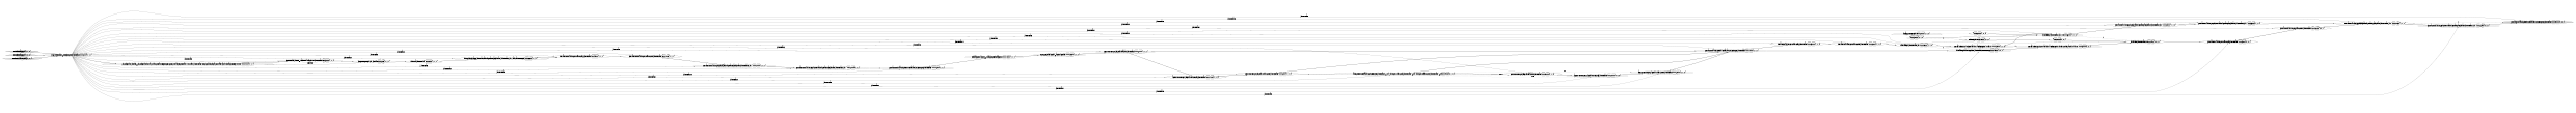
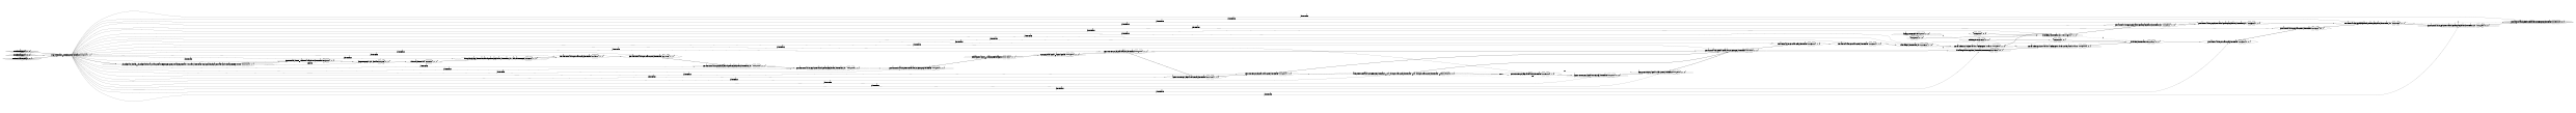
  digraph {
    rankdir=LR
    node [fillcolor=white shape=ellipse style=filled]
    edge [style=bold]
    n1 [label="Assert.assertNotNull(admin.getResourceIdealState(CLUSTER_NAME,jobQueueName))@@@13@@@['1', '1', '1']"]
    n2 [label="HelixDataAccessor accessor = _manager.getHelixDataAccessor()@@@14@@@['1', '1', '1']"]
    n3 [label="PropertyKey.Builder keyBuild = accessor.keyBuilder()@@@15@@@['1', '1', '1']"]
    n4 [label="accessor.removeProperty(keyBuild.workflowContext(jobQueueName))@@@18@@@['1', '1', '0']"]
    n5 [label="Assert.assertNull(admin.getResourceIdealState(CLUSTER_NAME,jobQueueName))@@@17@@@['1', '1', '1']"]
    n6 [label="admin.getResourceIdealState(CLUSTER_NAME,jobQueueName) != null || _driver.getWorkflowConfig(jobQueueName) != null || _driver.getWorkflowContext(jobQueueName) != null@@@19@@@['0', '1', '0']" shape=diamond]
    n7 [label="_driver.deleteAndWaitForCompletion(jobQueueName,DELETE_DELAY)@@@19@@@['0', '0', '1']"]
    n8 [label="Assert.assertNull(_driver.getWorkflowConfig(jobQueueName))@@@25@@@['1', '1', '0']"]
    n9 [label="accessor.removeProperty(keyBuild.resourceConfig(jobQueueName))@@@21@@@['0', '1', '0']"]
    n10 [label="accessor.removeProperty(keyBuild.workflowContext(jobQueueName))@@@22@@@['0', '1', '0']"]
    n11 [label="accessor.removeProperty(keyBuild.idealStates(jobQueueName))@@@20@@@['0', '1', '0']"]
    n12 [label="Assert.assertNull(_driver.getWorkflowContext(jobQueueName))@@@26@@@['1', '1', '0']"]
    n13 [label="_driver.deleteJob(jobQueueName,\"job1\")@@@28@@@['1', '1', '0']"]
    n14 [label="Assert.fail(\"Delete must be rejected and throw a HelixException, but did not!\")@@@29@@@['1', '1', '0']"]
    n15 [label="Assert.assertNotNull(_driver.getWorkflowContext(jobQueueName))@@@10@@@['1', '1', '1']"]
    n16 [label="Assert.assertNotNull(_driver.getJobConfig(TaskUtil.getNamespacedJobName(jobQueueName,\"job1\")))@@@11@@@['1', '1', '1']"]
    n17 [label="Assert.assertNotNull(_driver.getJobContext(TaskUtil.getNamespacedJobName(jobQueueName,\"job1\")))@@@12@@@['1', '1', '1']"]
    n18 [fillcolor=lightgray label="testDeleteHangingJobs['0', '1', '0']" shape=diamond]
    n19 [label="String jobQueueName = TestHelper.getTestMethodName()@@@3@@@['1', '1', '1']"]
    n20 [label="accessor.removeProperty(keyBuild.idealStates(jobQueueName))@@@16@@@['1', '1', '1']"]
    n21 [label="_driver.deleteJob(jobQueueName,\"job1\",true)@@@33@@@['1', '1', '0']"]
    n22 [label="_driver.delete(jobQueueName,true)@@@24@@@['0', '0', '1']"]
    n23 [label="Assert.assertNull(_driver.getJobConfig(TaskUtil.getNamespacedJobName(jobQueueName,\"job1\")))@@@34@@@['1', '1', '0']"]
    n24 [label="Assert.assertNull(_driver.getWorkflowConfig(jobQueueName))@@@25@@@['0', '0', '1']"]
    n25 [label="JobQueue.Builder jobQueue = TaskTestUtil.buildJobQueue(jobQueueName)@@@5@@@['1', '1', '1']"]
    n26 [label="_driver.pollForJobState(jobQueueName,TaskUtil.getNamespacedJobName(jobQueueName,\"job1\"),TaskState.IN_PROGRESS)@@@8@@@['1', '1', '1']"]
    n27 [label="Assert.assertNull(_driver.getJobContext(TaskUtil.getNamespacedJobName(jobQueueName,\"job1\")))@@@35@@@['1', '1', '0']"]
    n28 [label="JobConfig.Builder jobBuilder = JobConfig.Builder.fromMap(WorkflowGenerator.DEFAULT_JOB_CONFIG).setMaxAttemptsPerTask(1).setWorkflow(jobQueueName).setJobCommandConfigMap(ImmutableMap.of(MockTask.JOB_DELAY,\"1000000\"))@@@4@@@['1', '1', '1']"]
    n29 [label="accessor.removeProperty(keyBuild.resourceConfig(jobQueueName))@@@17@@@['1', '1', '0']"]
    n30 [label="Assert.assertNull(_driver.getJobConfig(TaskUtil.getNamespacedJobName(jobQueueName,\"job1\")))@@@27@@@['1', '1', '1']"]
    n31 [label="Assert.assertNull(_driver.getJobContext(TaskUtil.getNamespacedJobName(jobQueueName,\"job1\")))@@@28@@@['0', '0', '1']"]
    n32 [fillcolor=lightgray label="Assert.assertNull(admin.getResourceIdealState(CLUSTER_NAME,jobQueueName))@@@29@@@['0', '0', '1']"]
    n33 [label="Assert.assertNotNull(_driver.getWorkflowConfig(jobQueueName))@@@9@@@['1', '1', '1']"]
    n34 [label="Assert.assertNull(_driver.getWorkflowContext(jobQueueName))@@@26@@@['0', '0', '1']"]
    n35 [fillcolor=lightgray label="testDeleteHangingJobs['1', '0', '0']" shape=diamond]
    n36 [label="{}@@@26@@@['1', '0', '0']"]
    n37 [label="jobQueue.enqueueJob(\"job1\",jobBuilder)@@@6@@@['1', '1', '1']"]
    n38 [label="_driver.start(jobQueue.build())@@@7@@@['1', '1', '1']"]
    n39 [label="IllegalArgumentException e@@@31@@@['1', '1', '0']" shape=diamond]
    n40 [label="HelixException e@@@22@@@['0', '0', '1']" shape=diamond]
    n41 [label="{}@@@22@@@['0', '0', '1']"]
    n42 [label="{}@@@31@@@['0', '1', '0']"]
    n43 [label="Assert.fail(\"Delete must time out and throw a HelixException with the Controller paused, but did not!\")@@@20@@@['0', '0', '1']"]
    n44 [fillcolor=lightgray label="testDeleteWorkflowForcefully['0', '0', '1']" shape=diamond]
    n1 -> n2
    n2 -> n3
    n3 -> n20
    n4 -> n5
    n4 -> n6
    n5 -> n7
    n5 -> n8
    n6 -> n5
    n6 -> n9 [label=true style=dotted]
    n6 -> n10 [label=true style=dotted]
    n6 -> n11 [label=true style=dotted]
    n6 -> n11
    n7 -> n43
    n8 -> n12
    n9 -> n10
    n10 -> n5
    n11 -> n9
    n12 -> n13
    n13 -> n7 [label=0 style=dashed]
    n13 -> n14
    n14 -> n21
    n14 -> n43 [label=0 style=dashed]
    n15 -> n16
    n16 -> n17
    n17 -> n1
    n18 -> n19
    n19 -> n1 [label=jobQueueName style=solid]
    n19 -> n4 [label=jobQueueName style=solid]
    n19 -> n5 [label=jobQueueName style=solid]
    n19 -> n6 [label=jobQueueName style=solid]
    n19 -> n7 [label=jobQueueName style=solid]
    n19 -> n8 [label=jobQueueName style=solid]
    n19 -> n9 [label=jobQueueName style=solid]
    n19 -> n10 [label=jobQueueName style=solid]
    n19 -> n11 [label=jobQueueName style=solid]
    n19 -> n12 [label=jobQueueName style=solid]
    n19 -> n13 [label=jobQueueName style=solid]
    n19 -> n15 [label=jobQueueName style=solid]
    n19 -> n16 [label=jobQueueName style=solid]
    n19 -> n17 [label=jobQueueName style=solid]
    n19 -> n20 [label=jobQueueName style=solid]
    n19 -> n21 [label=jobQueueName style=solid]
    n19 -> n22 [label=jobQueueName style=solid]
    n19 -> n23 [label=jobQueueName style=solid]
    n19 -> n24 [label=jobQueueName style=solid]
    n19 -> n25 [label=jobQueueName style=solid]
    n19 -> n26 [label=jobQueueName style=solid]
    n19 -> n27 [label=jobQueueName style=solid]
    n19 -> n28
    n19 -> n29 [label=jobQueueName style=solid]
    n19 -> n30 [label=jobQueueName style=solid]
    n19 -> n31 [label=jobQueueName style=solid]
    n19 -> n32 [label=jobQueueName style=solid]
    n19 -> n33 [label=jobQueueName style=solid]
    n19 -> n34 [label=jobQueueName style=solid]
    n20 -> n5
    n20 -> n29
    n21 -> n22 [label=0 style=dashed]
    n21 -> n23
    n22 -> n24
    n23 -> n27
    n24 -> n34
    n25 -> n37
    n26 -> n33
    n27 -> n30
    n28 -> n25
    n28 -> n37 [label=jobBuilder style=solid]
    n29 -> n4
    n30 -> n31
    n30 -> n32 [label=0 style=dashed]
    n31 -> n32
    n33 -> n15
    n34 -> n30
    n35 -> n19
    n36 -> n21
    n37 -> n38
    n38 -> n26
    n39 -> n36 [style=dotted]
-   n42 -> n40 [label=0 style=dashed]
+   n39 -> n40 [label=0 style=dashed]
    n40 -> n41
    n41 -> n22
    n42 -> n21
    n43 -> n22
    n44 -> n19
  }
